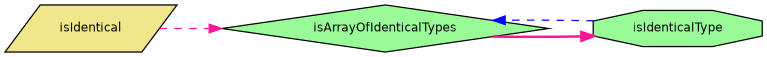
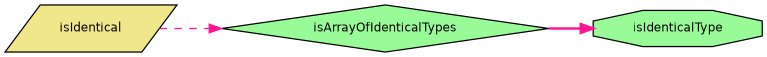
  digraph {
    fontname="DejaVu Sans"
    rankdir=LR
    node [color=black fillcolor=palegreen fontname="DejaVu Sans" fontsize=10 style=filled]
    edge [color=deeppink fontname="DejaVu Sans" fontsize=10 labelfontname=Helvetica labelfontsize=10 style=dashed]
    n1 [fillcolor=khaki fontcolor=black height=0.2 label=isIdentical shape=parallelogram width=0.4]
    n2 [height=0.2 label=isArrayOfIdenticalTypes shape=diamond width=0.4]
    n3 [height=0.2 label=isIdenticalType shape=octagon width=0.4]
    n1 -> n2
    n2 -> n3 [style=bold]
-   n3 -> n2 [color=blue]
  }
